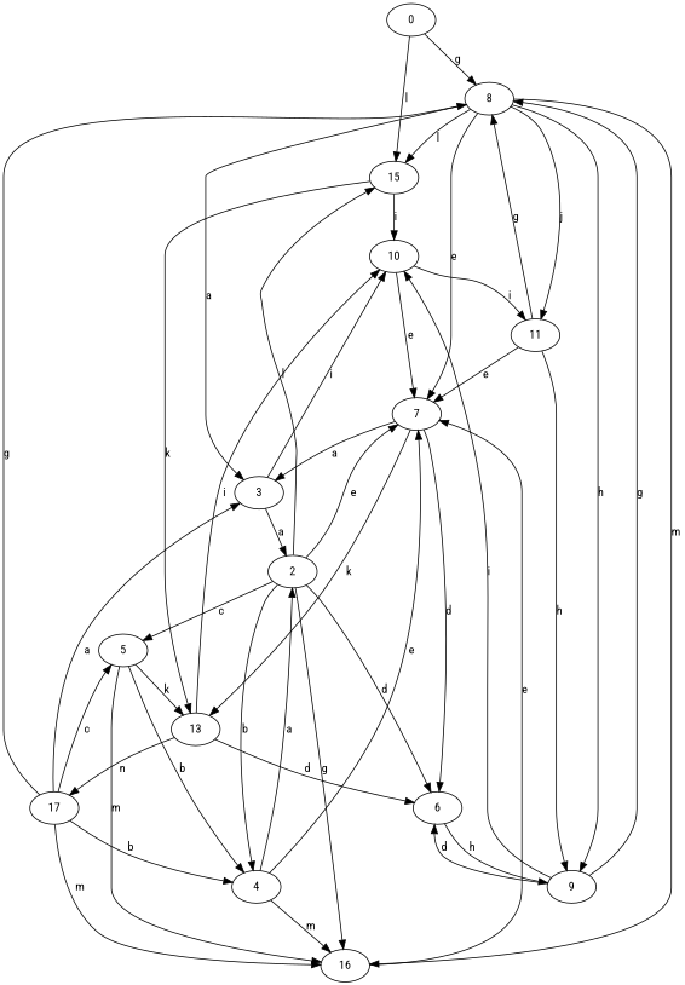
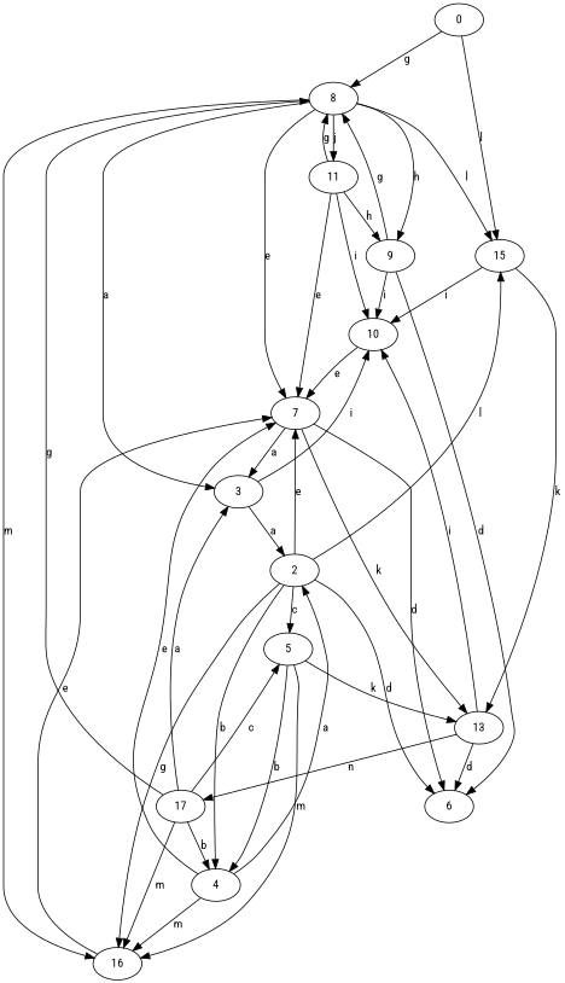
  strict digraph {
    fontname="Roboto Condensed"
    node [fontname="Roboto Condensed"]
    edge [fontname="Roboto Condensed"]
    0
    8
    15
    7
    16
    3
    9
    11
    10
    13
    2
    4
    5
    6
    17
    0 -> 8 [label=g]
    0 -> 15 [label=l]
    8 -> 15 [label=l]
    8 -> 7 [label=e]
    8 -> 16 [label=m]
    8 -> 3 [label=a]
    8 -> 9 [label=h]
    8 -> 11 [label=j]
    15 -> 10 [label=i]
    15 -> 13 [label=k]
    7 -> 3 [label=a]
    7 -> 13 [label=k]
    7 -> 6 [label=d]
    16 -> 7 [label=e]
    3 -> 10 [label=i]
    3 -> 2 [label=a]
    9 -> 8 [label=g]
    9 -> 10 [label=i]
    9 -> 6 [label=d]
    11 -> 8 [label=g]
    11 -> 7 [label=e]
    11 -> 9 [label=h]
-   10 -> 11 [label=i]
+   11 -> 10 [label=i]
    10 -> 7 [label=e]
    13 -> 10 [label=i]
    13 -> 6 [label=d]
    13 -> 17 [label=n]
    2 -> 15 [label=l]
    2 -> 7 [label=e]
    2 -> 16 [label=g]
    2 -> 4 [label=b]
    2 -> 5 [label=c]
    2 -> 6 [label=d]
    4 -> 7 [label=e]
    4 -> 16 [label=m]
    4 -> 2 [label=a]
    5 -> 16 [label=m]
    5 -> 13 [label=k]
    5 -> 4 [label=b]
-   6 -> 9 [label=h]
    17 -> 8 [label=g]
    17 -> 16 [label=m]
    17 -> 3 [label=a]
    17 -> 4 [label=b]
    17 -> 5 [label=c]
  }
